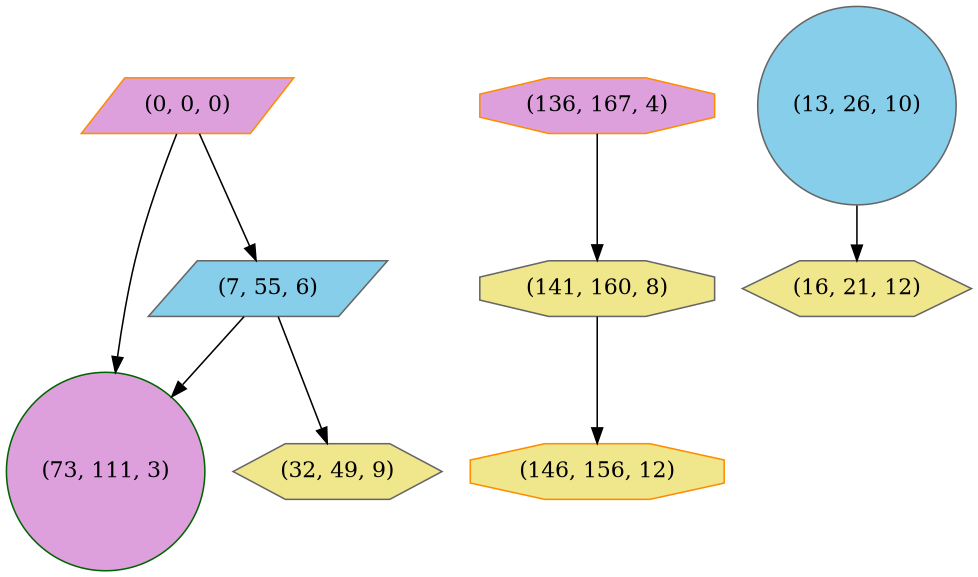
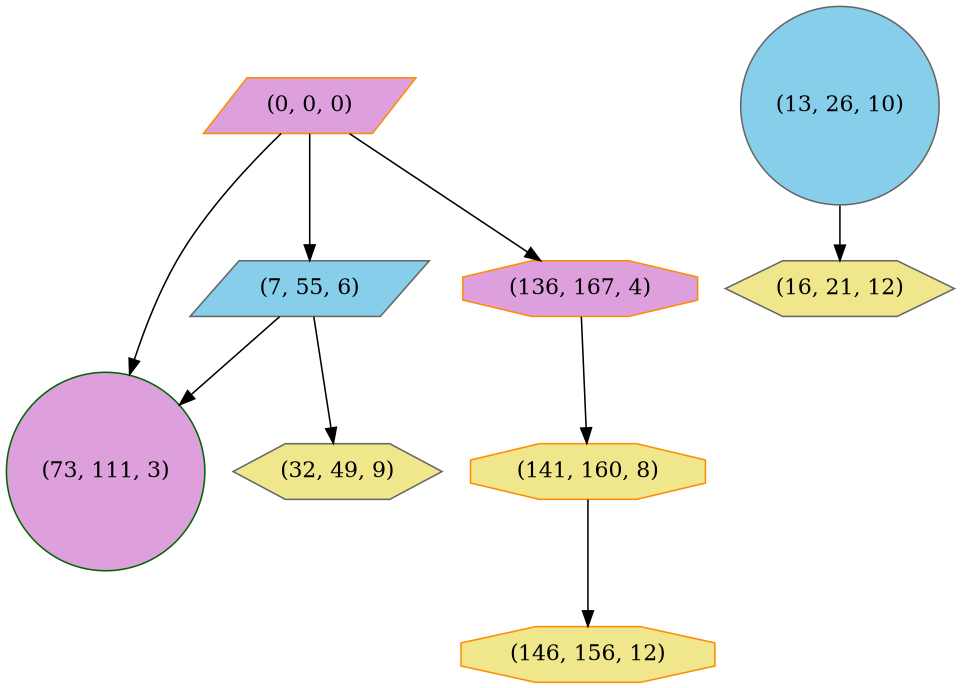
  digraph {
    node [color=darkorange fillcolor=khaki shape=octagon style=filled]
    "(0, 0, 0)" [fillcolor=plum shape=parallelogram]
    "(7, 55, 6)" [color=gray40 fillcolor=skyblue shape=parallelogram]
    "(73, 111, 3)" [color=darkgreen fillcolor=plum shape=circle]
    "(136, 167, 4)" [fillcolor=plum]
    "(32, 49, 9)" [color=gray40 shape=hexagon]
-   "(141, 160, 8)" [color=gray40]
+   "(141, 160, 8)"
    "(13, 26, 10)" [color=gray40 fillcolor=skyblue shape=circle]
    "(16, 21, 12)" [color=gray40 shape=hexagon]
    "(146, 156, 12)"
    "(0, 0, 0)" -> "(7, 55, 6)"
    "(0, 0, 0)" -> "(73, 111, 3)"
+   "(0, 0, 0)" -> "(136, 167, 4)"
    "(7, 55, 6)" -> "(73, 111, 3)"
    "(7, 55, 6)" -> "(32, 49, 9)"
    "(136, 167, 4)" -> "(141, 160, 8)"
    "(141, 160, 8)" -> "(146, 156, 12)"
    "(13, 26, 10)" -> "(16, 21, 12)"
  }
